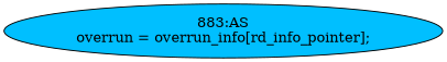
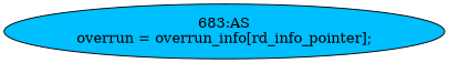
  strict digraph {
-   n1 [ast="<pyverilog.vparser.ast.Assign object at 0x7feea1c0bcd0>" def_var="['overrun']" fillcolor=deepskyblue label="883:AS\noverrun = overrun_info[rd_info_pointer];" statements="[]" style=filled typ=Assign use_var="['overrun_info', 'rd_info_pointer']"]
+   n1 [ast="<pyverilog.vparser.ast.Assign object at 0x7feea1c0bcd0>" def_var="['overrun']" fillcolor=deepskyblue label="683:AS\noverrun = overrun_info[rd_info_pointer];" statements="[]" style=filled typ=Assign use_var="['overrun_info', 'rd_info_pointer']"]
  }
